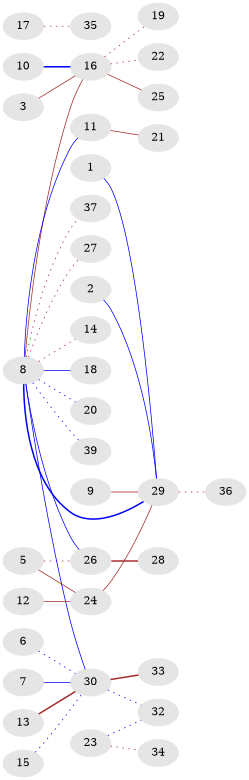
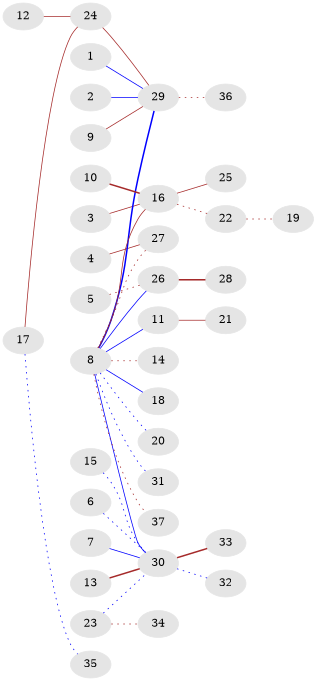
  graph {
    rankdir=LR
    node [color=gray90 style=filled]
    edge [color=brown style=solid weight=1.0]
    1
    29
    36
    2
    3
    16
    19
    22
    25
+   4
    27
    5
    26
    28
    30
    32
    33
    6
    7
    8
    11
    14
    18
    20
-   31 [label=39]
+   31
    37
    21
    9
    10
    12
    24
    13
    15
    17
    35
    23
    34
    1 -- 29 [color=blue]
    29 -- 36 [style=dotted]
    2 -- 29 [color=blue]
    3 -- 16
-   16 -- 19 [style=dotted]
+   22 -- 19 [style=dotted]
    16 -- 22 [style=dotted]
    16 -- 25
+   4 -- 27
    5 -- 26 [style=dotted]
    26 -- 28 [style=bold]
    30 -- 32 [color=blue style=dotted]
    30 -- 33 [style=bold]
    6 -- 30 [color=blue style=dotted]
    7 -- 30 [color=blue]
    8 -- 29 [color=blue style=bold]
    8 -- 16
    8 -- 27 [style=dotted]
    8 -- 26 [color=blue]
    8 -- 30 [color=blue]
    8 -- 11 [color=blue]
    8 -- 14 [style=dotted]
    8 -- 18 [color=blue]
    8 -- 20 [color=blue style=dotted]
    8 -- 31 [color=blue style=dotted]
    8 -- 37 [style=dotted]
    11 -- 21
    9 -- 29
-   10 -- 16 [color=blue style=bold]
+   10 -- 16 [style=bold]
    12 -- 24
    24 -- 29
    13 -- 30 [style=bold]
    15 -- 30 [color=blue style=dotted]
-   5 -- 24
-   17 -- 35 [style=dotted]
-   23 -- 32 [color=blue style=dotted]
+   17 -- 24
+   17 -- 35 [color=blue style=dotted]
+   23 -- 30 [color=blue style=dotted]
    23 -- 34 [style=dotted]
  }
